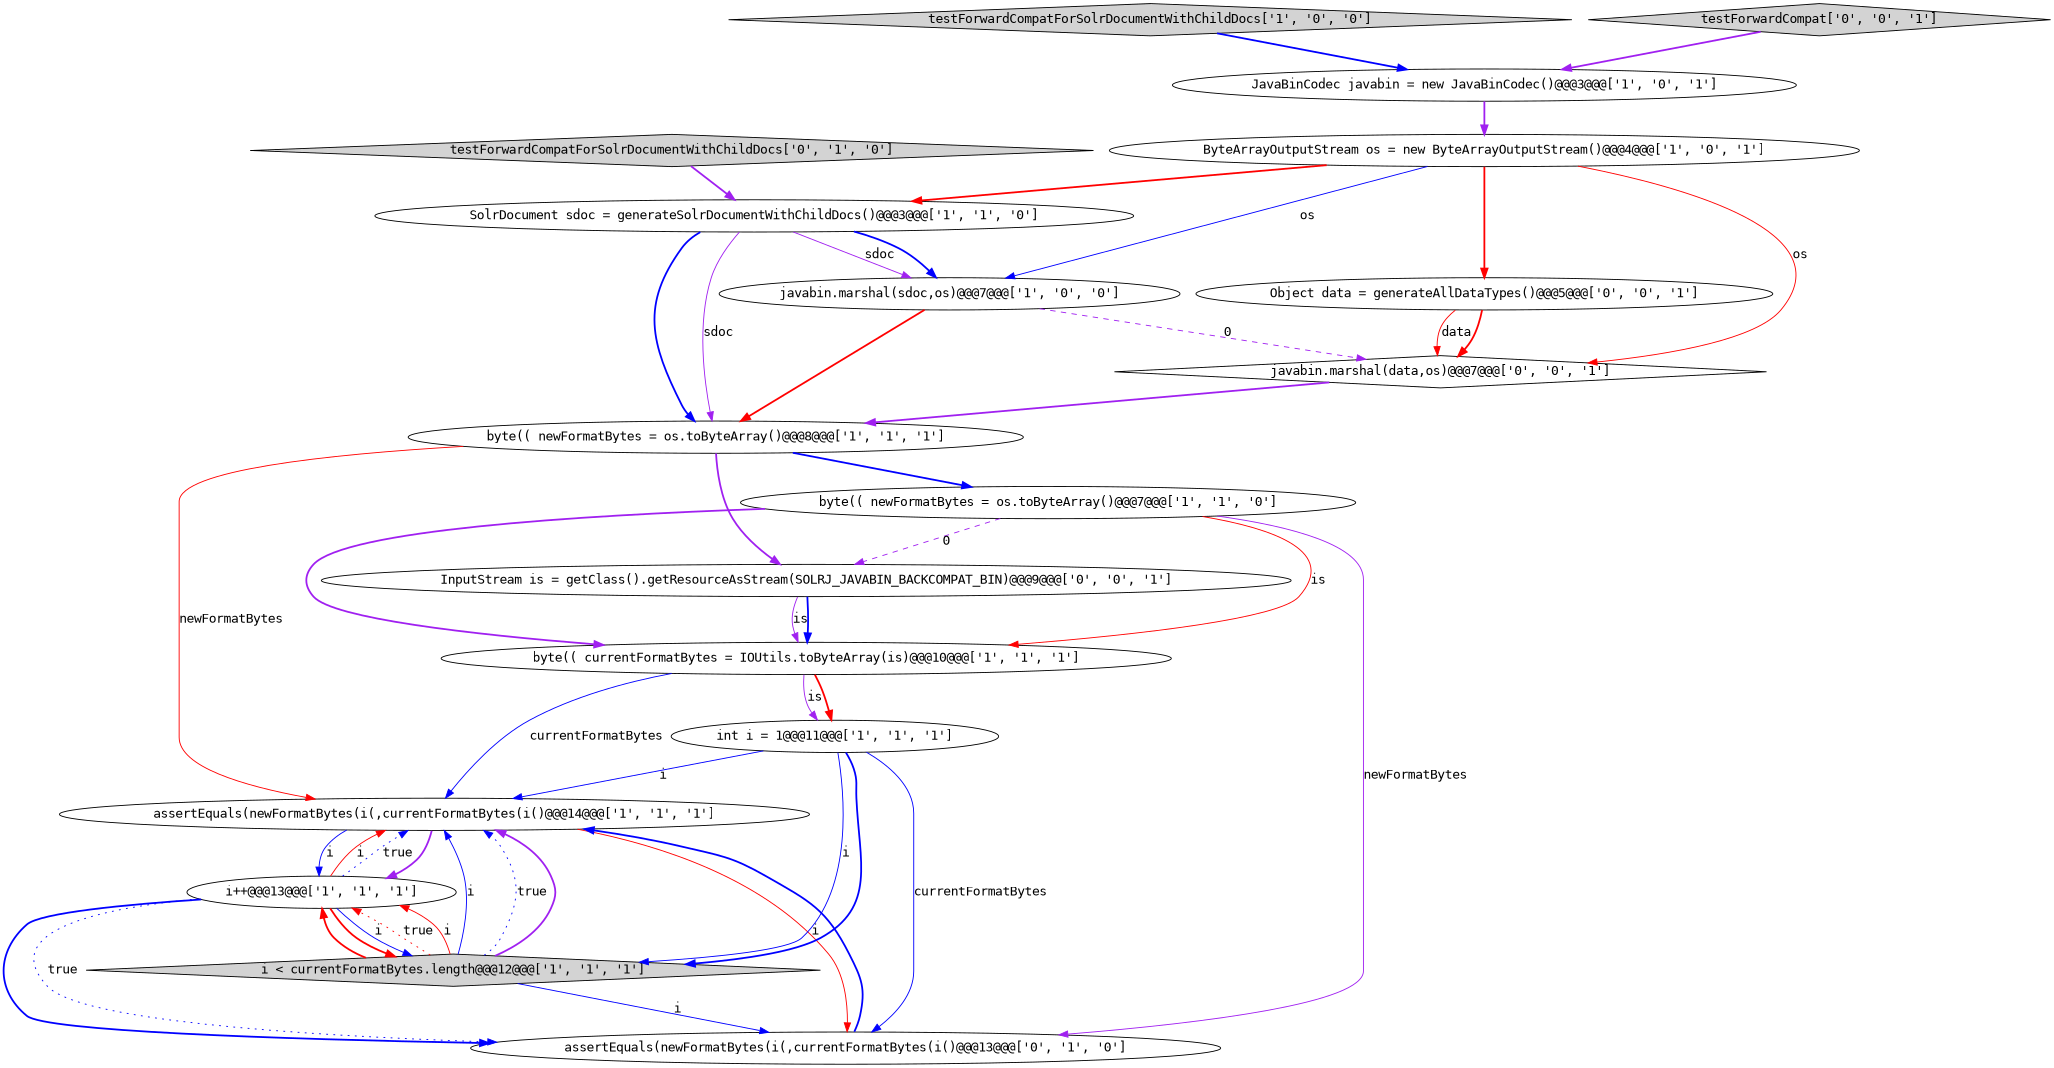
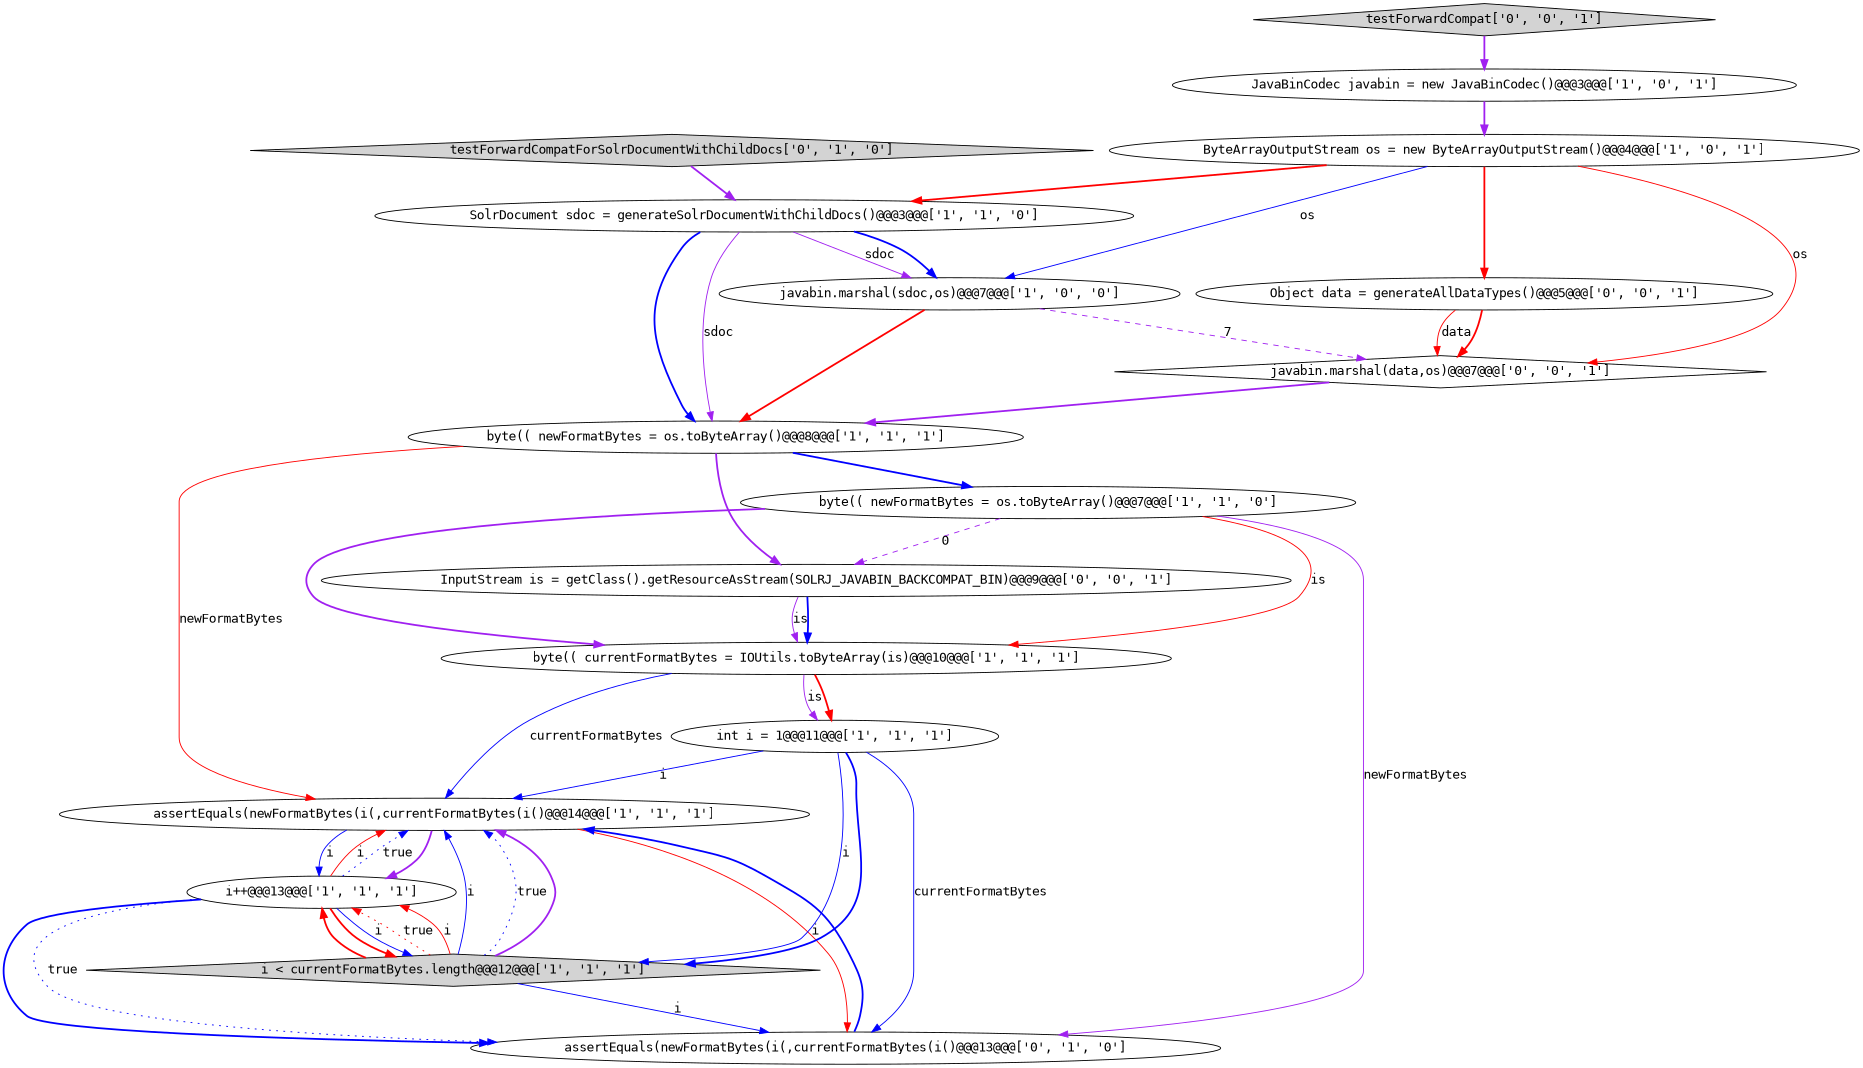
  digraph {
    fontname="DejaVu Sans Mono"
    node [fillcolor=white fontname="DejaVu Sans Mono" shape=ellipse style=filled]
    edge [color=blue fontname="DejaVu Sans Mono" style=bold]
    n1 [fillcolor=lightgray label="testForwardCompatForSolrDocumentWithChildDocs['0', '1', '0']" shape=diamond]
    n2 [label="SolrDocument sdoc = generateSolrDocumentWithChildDocs()@@@3@@@['1', '1', '0']"]
    n3 [label="byte(( newFormatBytes = os.toByteArray()@@@8@@@['1', '1', '1']"]
    n4 [label="javabin.marshal(sdoc,os)@@@7@@@['1', '0', '0']"]
    n5 [label="Object data = generateAllDataTypes()@@@5@@@['0', '0', '1']"]
    n6 [label="javabin.marshal(data,os)@@@7@@@['0', '0', '1']" shape=diamond]
-   n7 [fillcolor=lightgray label="testForwardCompatForSolrDocumentWithChildDocs['1', '0', '0']" shape=diamond]
    n8 [label="JavaBinCodec javabin = new JavaBinCodec()@@@3@@@['1', '0', '1']"]
    n9 [label="ByteArrayOutputStream os = new ByteArrayOutputStream()@@@4@@@['1', '0', '1']"]
    n10 [fillcolor=lightgray label="i < currentFormatBytes.length@@@12@@@['1', '1', '1']" shape=diamond]
    n11 [label="assertEquals(newFormatBytes(i(,currentFormatBytes(i()@@@14@@@['1', '1', '1']"]
    n12 [label="assertEquals(newFormatBytes(i(,currentFormatBytes(i()@@@13@@@['0', '1', '0']"]
    n13 [label="i++@@@13@@@['1', '1', '1']"]
    n14 [label="byte(( newFormatBytes = os.toByteArray()@@@7@@@['1', '1', '0']"]
    n15 [label="InputStream is = getClass().getResourceAsStream(SOLRJ_JAVABIN_BACKCOMPAT_BIN)@@@9@@@['0', '0', '1']"]
    n16 [label="byte(( currentFormatBytes = IOUtils.toByteArray(is)@@@10@@@['1', '1', '1']"]
    n17 [label="int i = 1@@@11@@@['1', '1', '1']"]
    n18 [fillcolor=lightgray label="testForwardCompat['0', '0', '1']" shape=diamond]
    n1 -> n2 [color=purple]
    n2 -> n3
    n2 -> n3 [color=purple label=sdoc style=solid]
    n2 -> n4 [color=purple label=sdoc style=solid]
    n2 -> n4
    n3 -> n11 [color=red label=newFormatBytes style=solid]
    n3 -> n14
    n3 -> n15 [color=purple]
    n4 -> n3 [color=red]
-   n4 -> n6 [color=purple label=0 style=dashed]
+   n4 -> n6 [color=purple label=7 style=dashed]
    n5 -> n6 [color=red label=data style=solid]
    n5 -> n6 [color=red]
    n6 -> n3 [color=purple]
-   n7 -> n8
    n8 -> n9 [color=purple]
    n9 -> n2 [color=red]
    n9 -> n4 [label=os style=solid]
    n9 -> n5 [color=red]
    n9 -> n6 [color=red label=os style=solid]
    n10 -> n11 [label=true style=dotted]
    n10 -> n11 [color=purple]
    n10 -> n11 [label=i style=solid]
    n10 -> n12 [label=i style=solid]
    n10 -> n13 [color=red label=true style=dotted]
    n10 -> n13 [color=red label=i style=solid]
    n10 -> n13 [color=red]
    n11 -> n12 [color=red label=i style=solid]
    n11 -> n13 [color=purple]
    n11 -> n13 [label=i style=solid]
    n12 -> n11
    n13 -> n10 [label=i style=solid]
    n13 -> n10 [color=red]
    n13 -> n11 [color=red label=i style=solid]
    n13 -> n11 [label=true style=dotted]
    n13 -> n12
    n13 -> n12 [label=true style=dotted]
    n14 -> n12 [color=purple label=newFormatBytes style=solid]
    n14 -> n15 [color=purple label=0 style=dashed]
    n14 -> n16 [color=red label=is style=solid]
    n14 -> n16 [color=purple]
    n15 -> n16 [color=purple label=is style=solid]
    n15 -> n16
    n16 -> n11 [label=currentFormatBytes style=solid]
    n16 -> n17 [color=purple label=is style=solid]
    n16 -> n17 [color=red]
    n17 -> n10 [label=i style=solid]
    n17 -> n10
    n17 -> n11 [label=i style=solid]
    n17 -> n12 [label=currentFormatBytes style=solid]
    n18 -> n8 [color=purple]
  }
